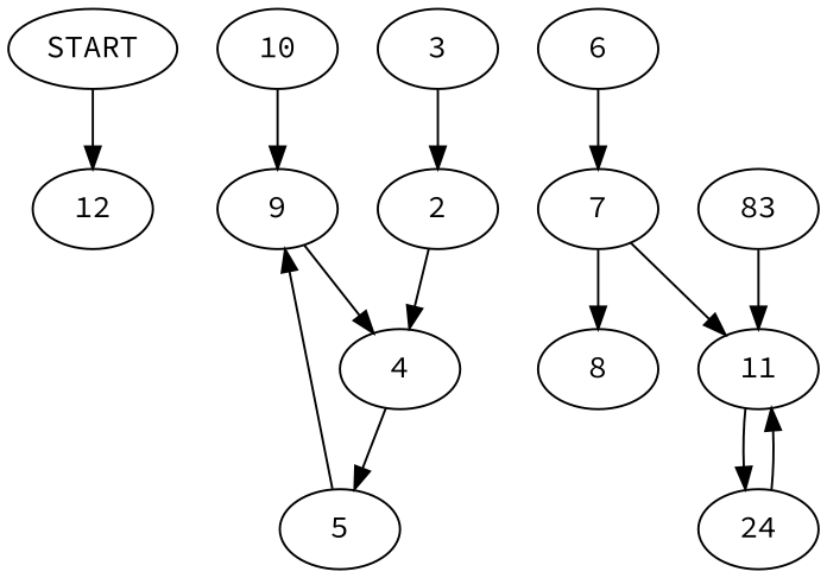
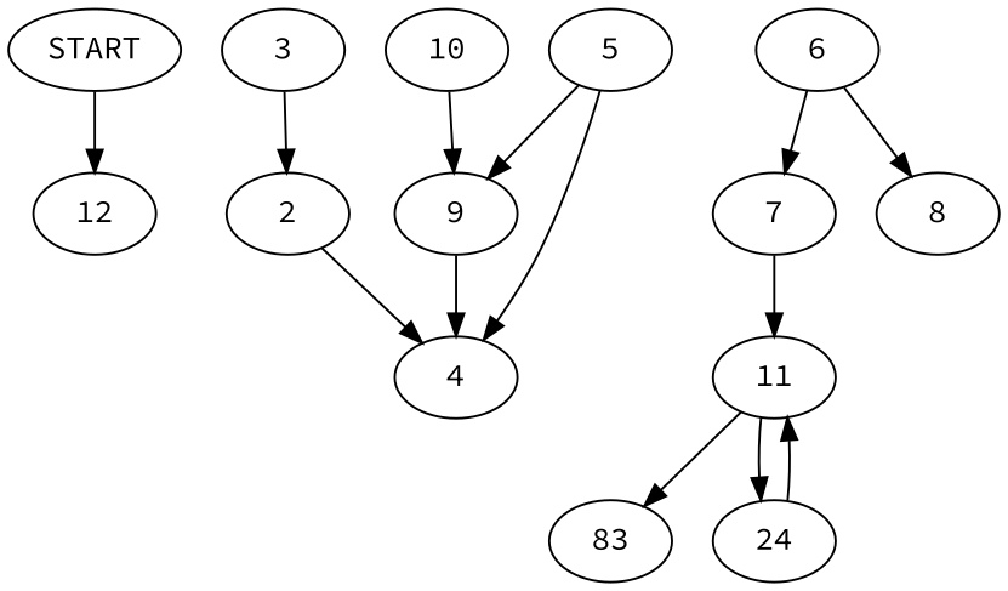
  digraph {
    fontname="Source Code Pro"
    node [fontname="Source Code Pro"]
    edge [fontname="Source Code Pro"]
    n1 [label=START]
    12
    10
    9
    2
    4
    3
    5
    6
    7
    8
    11
    n13 [label=83]
    n14 [label=24]
    n1 -> 12
    10 -> 9
    9 -> 4
    2 -> 4
-   4 -> 5
+   5 -> 4
    3 -> 2
    5 -> 9
    6 -> 7
-   7 -> 8
+   6 -> 8
    7 -> 11
-   n13 -> 11
+   11 -> n13
    11 -> n14
    n14 -> 11
  }
